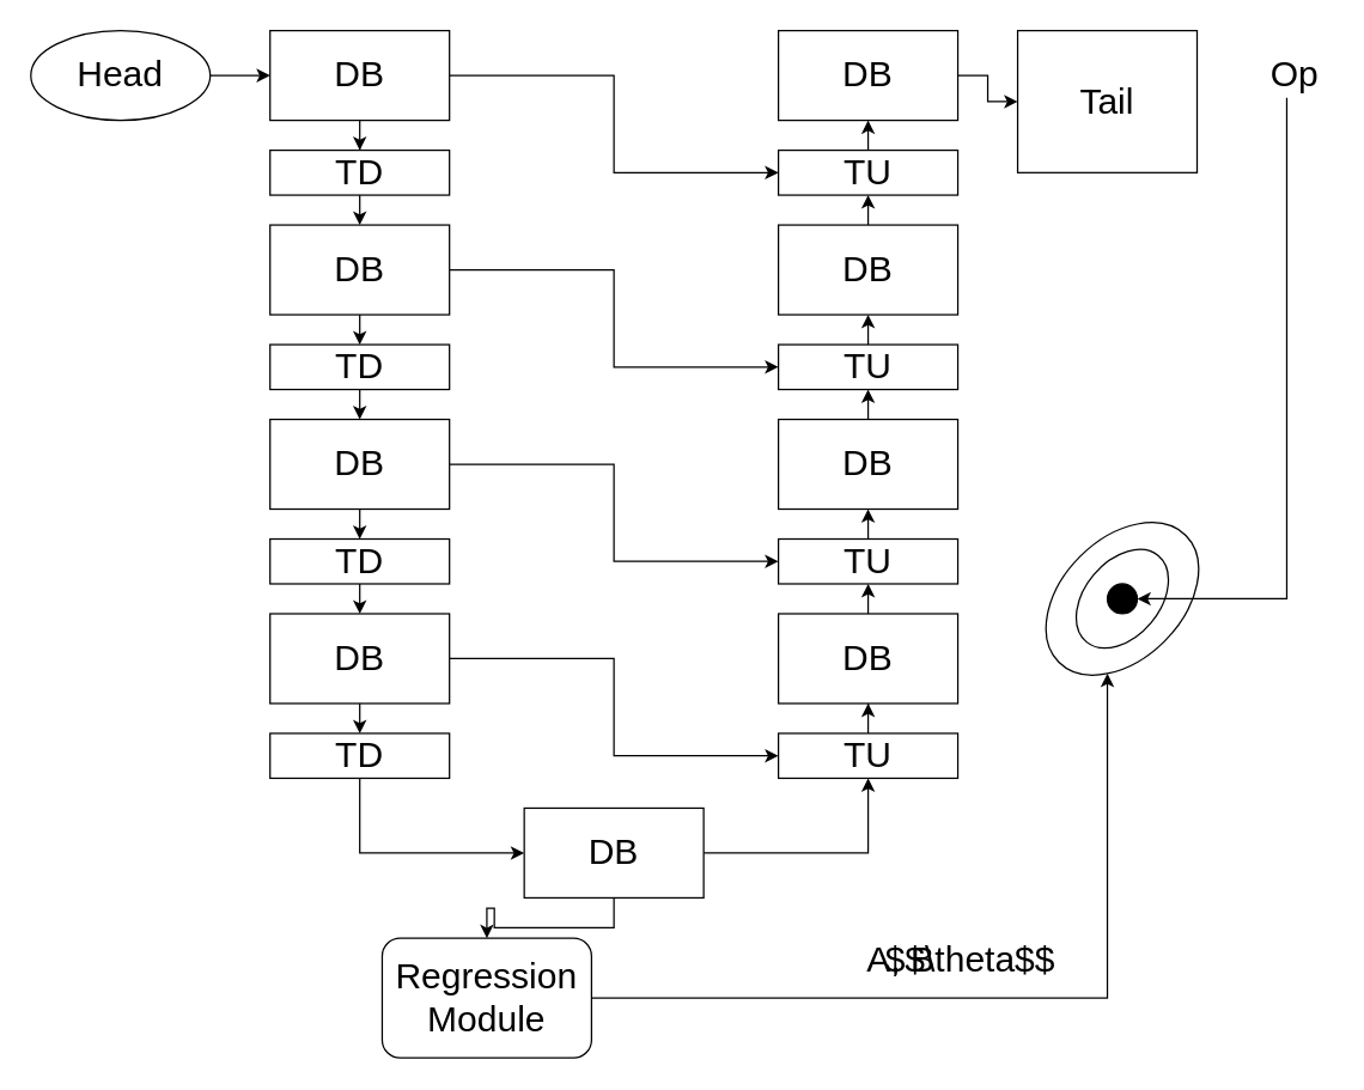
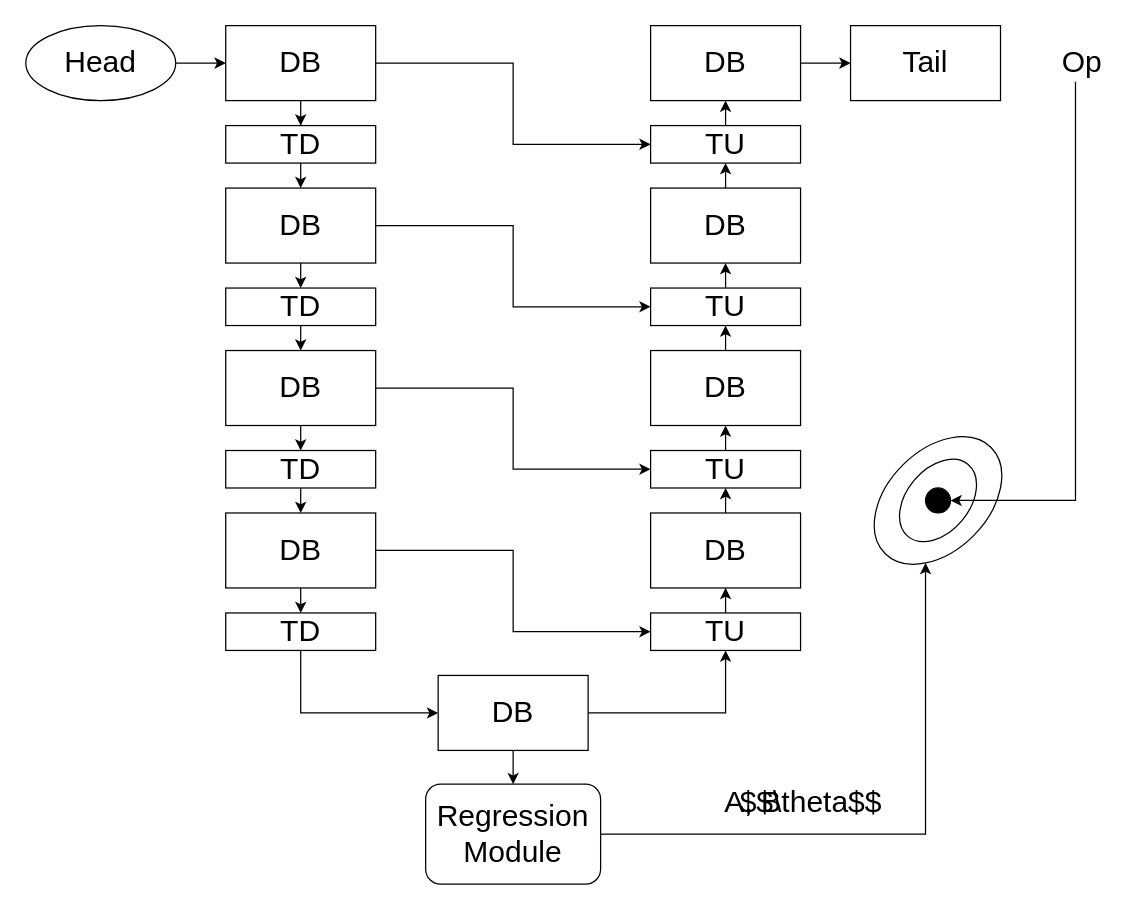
  <mxCell id="0" />
  <mxCell id="1" parent="0" />
  <mxCell id="2" style="edgeStyle=orthogonalEdgeStyle;rounded=0;orthogonalLoop=1;jettySize=auto;html=1;fontSize=24;" parent="1" source="3" target="6" edge="1"><mxGeometry relative="1" as="geometry" /></mxCell>
  <mxCell id="3" value="Head&lt;br style=&quot;font-size: 24px;&quot;&gt;" style="ellipse;whiteSpace=wrap;html=1;fontSize=24;" parent="1" vertex="1"><mxGeometry x="20" y="20" width="120" height="60" as="geometry" /></mxCell>
  <mxCell id="4" style="edgeStyle=orthogonalEdgeStyle;rounded=0;orthogonalLoop=1;jettySize=auto;html=1;entryX=0.5;entryY=0;entryDx=0;entryDy=0;fontSize=24;" parent="1" source="6" target="8" edge="1"><mxGeometry relative="1" as="geometry" /></mxCell>
  <mxCell id="5" style="edgeStyle=orthogonalEdgeStyle;rounded=0;orthogonalLoop=1;jettySize=auto;html=1;exitX=1;exitY=0.5;exitDx=0;exitDy=0;entryX=0;entryY=0.5;entryDx=0;entryDy=0;fontSize=24;" parent="1" source="6" target="40" edge="1"><mxGeometry relative="1" as="geometry"><mxPoint x="430" y="120" as="targetPoint" /></mxGeometry></mxCell>
  <mxCell id="6" value="DB" style="rounded=0;whiteSpace=wrap;html=1;fontSize=24;" parent="1" vertex="1"><mxGeometry x="180" y="20" width="120" height="60" as="geometry" /></mxCell>
  <mxCell id="7" style="edgeStyle=orthogonalEdgeStyle;rounded=0;orthogonalLoop=1;jettySize=auto;html=1;exitX=0.5;exitY=1;exitDx=0;exitDy=0;entryX=0.5;entryY=0;entryDx=0;entryDy=0;fontSize=24;" parent="1" source="8" target="11" edge="1"><mxGeometry relative="1" as="geometry" /></mxCell>
  <mxCell id="8" value="TD" style="rounded=0;whiteSpace=wrap;html=1;fontSize=24;" parent="1" vertex="1"><mxGeometry x="180" y="100" width="120" height="30" as="geometry" /></mxCell>
  <mxCell id="9" style="edgeStyle=orthogonalEdgeStyle;rounded=0;orthogonalLoop=1;jettySize=auto;html=1;exitX=0.5;exitY=1;exitDx=0;exitDy=0;entryX=0.5;entryY=0;entryDx=0;entryDy=0;fontSize=24;" parent="1" source="11" target="13" edge="1"><mxGeometry relative="1" as="geometry" /></mxCell>
  <mxCell id="10" style="edgeStyle=orthogonalEdgeStyle;rounded=0;orthogonalLoop=1;jettySize=auto;html=1;entryX=0;entryY=0.5;entryDx=0;entryDy=0;fontSize=24;" parent="1" source="11" target="36" edge="1"><mxGeometry relative="1" as="geometry" /></mxCell>
  <mxCell id="11" value="DB" style="rounded=0;whiteSpace=wrap;html=1;fontSize=24;" parent="1" vertex="1"><mxGeometry x="180" y="150" width="120" height="60" as="geometry" /></mxCell>
  <mxCell id="12" style="edgeStyle=orthogonalEdgeStyle;rounded=0;orthogonalLoop=1;jettySize=auto;html=1;exitX=0.5;exitY=1;exitDx=0;exitDy=0;entryX=0.5;entryY=0;entryDx=0;entryDy=0;fontSize=24;" parent="1" source="13" target="16" edge="1"><mxGeometry relative="1" as="geometry" /></mxCell>
  <mxCell id="13" value="TD" style="rounded=0;whiteSpace=wrap;html=1;fontSize=24;" parent="1" vertex="1"><mxGeometry x="180" y="230" width="120" height="30" as="geometry" /></mxCell>
  <mxCell id="14" style="edgeStyle=orthogonalEdgeStyle;rounded=0;orthogonalLoop=1;jettySize=auto;html=1;exitX=0.5;exitY=1;exitDx=0;exitDy=0;entryX=0.5;entryY=0;entryDx=0;entryDy=0;fontSize=24;" parent="1" source="16" target="18" edge="1"><mxGeometry relative="1" as="geometry" /></mxCell>
  <mxCell id="15" style="edgeStyle=orthogonalEdgeStyle;rounded=0;orthogonalLoop=1;jettySize=auto;html=1;entryX=0;entryY=0.5;entryDx=0;entryDy=0;fontSize=24;" parent="1" source="16" target="34" edge="1"><mxGeometry relative="1" as="geometry" /></mxCell>
  <mxCell id="16" value="DB" style="rounded=0;whiteSpace=wrap;html=1;fontSize=24;" parent="1" vertex="1"><mxGeometry x="180" y="280" width="120" height="60" as="geometry" /></mxCell>
  <mxCell id="17" style="edgeStyle=orthogonalEdgeStyle;rounded=0;orthogonalLoop=1;jettySize=auto;html=1;exitX=0.5;exitY=1;exitDx=0;exitDy=0;entryX=0.5;entryY=0;entryDx=0;entryDy=0;fontSize=24;" parent="1" source="18" target="21" edge="1"><mxGeometry relative="1" as="geometry" /></mxCell>
  <mxCell id="18" value="TD" style="rounded=0;whiteSpace=wrap;html=1;fontSize=24;" parent="1" vertex="1"><mxGeometry x="180" y="360" width="120" height="30" as="geometry" /></mxCell>
  <mxCell id="19" style="edgeStyle=orthogonalEdgeStyle;rounded=0;orthogonalLoop=1;jettySize=auto;html=1;exitX=0.5;exitY=1;exitDx=0;exitDy=0;entryX=0.5;entryY=0;entryDx=0;entryDy=0;fontSize=24;" parent="1" source="21" target="23" edge="1"><mxGeometry relative="1" as="geometry" /></mxCell>
  <mxCell id="20" style="edgeStyle=orthogonalEdgeStyle;rounded=0;orthogonalLoop=1;jettySize=auto;html=1;entryX=0;entryY=0.5;entryDx=0;entryDy=0;fontSize=24;" parent="1" source="21" target="30" edge="1"><mxGeometry relative="1" as="geometry" /></mxCell>
  <mxCell id="21" value="DB" style="rounded=0;whiteSpace=wrap;html=1;fontSize=24;" parent="1" vertex="1"><mxGeometry x="180" y="410" width="120" height="60" as="geometry" /></mxCell>
  <mxCell id="22" style="edgeStyle=orthogonalEdgeStyle;rounded=0;orthogonalLoop=1;jettySize=auto;html=1;entryX=0;entryY=0.5;entryDx=0;entryDy=0;exitX=0.5;exitY=1;exitDx=0;exitDy=0;fontSize=24;" parent="1" source="23" target="26" edge="1"><mxGeometry relative="1" as="geometry" /></mxCell>
  <mxCell id="23" value="TD" style="rounded=0;whiteSpace=wrap;html=1;fontSize=24;" parent="1" vertex="1"><mxGeometry x="180" y="490" width="120" height="30" as="geometry" /></mxCell>
  <mxCell id="24" style="edgeStyle=orthogonalEdgeStyle;rounded=0;orthogonalLoop=1;jettySize=auto;html=1;entryX=0.5;entryY=1;entryDx=0;entryDy=0;fontSize=24;" parent="1" source="26" target="30" edge="1"><mxGeometry relative="1" as="geometry" /></mxCell>
  <mxCell id="25" style="edgeStyle=orthogonalEdgeStyle;rounded=0;orthogonalLoop=1;jettySize=auto;html=1;exitX=0.5;exitY=1;exitDx=0;exitDy=0;entryX=0.5;entryY=0;entryDx=0;entryDy=0;fontSize=24;" parent="1" source="26" target="45" edge="1"><mxGeometry relative="1" as="geometry" /></mxCell>
  <mxCell id="26" value="DB" style="rounded=0;whiteSpace=wrap;html=1;fontSize=24;" parent="1" vertex="1"><mxGeometry x="350" y="540" width="120" height="60" as="geometry" /></mxCell>
  <mxCell id="27" style="edgeStyle=orthogonalEdgeStyle;rounded=0;orthogonalLoop=1;jettySize=auto;html=1;exitX=0.5;exitY=0;exitDx=0;exitDy=0;entryX=0.5;entryY=1;entryDx=0;entryDy=0;fontSize=24;" parent="1" source="28" target="34" edge="1"><mxGeometry relative="1" as="geometry" /></mxCell>
  <mxCell id="28" value="DB" style="rounded=0;whiteSpace=wrap;html=1;fontSize=24;" parent="1" vertex="1"><mxGeometry x="520" y="410" width="120" height="60" as="geometry" /></mxCell>
  <mxCell id="29" style="edgeStyle=orthogonalEdgeStyle;rounded=0;orthogonalLoop=1;jettySize=auto;html=1;fontSize=24;" parent="1" source="30" target="28" edge="1"><mxGeometry relative="1" as="geometry" /></mxCell>
  <mxCell id="30" value="TU" style="rounded=0;whiteSpace=wrap;html=1;fontSize=24;" parent="1" vertex="1"><mxGeometry x="520" y="490" width="120" height="30" as="geometry" /></mxCell>
  <mxCell id="31" style="edgeStyle=orthogonalEdgeStyle;rounded=0;orthogonalLoop=1;jettySize=auto;html=1;exitX=0.5;exitY=0;exitDx=0;exitDy=0;entryX=0.5;entryY=1;entryDx=0;entryDy=0;fontSize=24;" parent="1" source="32" target="36" edge="1"><mxGeometry relative="1" as="geometry" /></mxCell>
  <mxCell id="32" value="DB" style="rounded=0;whiteSpace=wrap;html=1;fontSize=24;" parent="1" vertex="1"><mxGeometry x="520" y="280" width="120" height="60" as="geometry" /></mxCell>
  <mxCell id="33" style="edgeStyle=orthogonalEdgeStyle;rounded=0;orthogonalLoop=1;jettySize=auto;html=1;exitX=0.5;exitY=0;exitDx=0;exitDy=0;entryX=0.5;entryY=1;entryDx=0;entryDy=0;fontSize=24;" parent="1" source="34" target="32" edge="1"><mxGeometry relative="1" as="geometry" /></mxCell>
  <mxCell id="34" value="TU" style="rounded=0;whiteSpace=wrap;html=1;fontSize=24;" parent="1" vertex="1"><mxGeometry x="520" y="360" width="120" height="30" as="geometry" /></mxCell>
  <mxCell id="35" style="edgeStyle=orthogonalEdgeStyle;rounded=0;orthogonalLoop=1;jettySize=auto;html=1;exitX=0.5;exitY=0;exitDx=0;exitDy=0;entryX=0.5;entryY=1;entryDx=0;entryDy=0;fontSize=24;" parent="1" source="36" target="38" edge="1"><mxGeometry relative="1" as="geometry" /></mxCell>
  <mxCell id="36" value="TU" style="rounded=0;whiteSpace=wrap;html=1;fontSize=24;" parent="1" vertex="1"><mxGeometry x="520" y="230" width="120" height="30" as="geometry" /></mxCell>
  <mxCell id="37" style="edgeStyle=orthogonalEdgeStyle;rounded=0;orthogonalLoop=1;jettySize=auto;html=1;exitX=0.5;exitY=0;exitDx=0;exitDy=0;entryX=0.5;entryY=1;entryDx=0;entryDy=0;fontSize=24;" parent="1" source="38" target="40" edge="1"><mxGeometry relative="1" as="geometry" /></mxCell>
  <mxCell id="38" value="DB" style="rounded=0;whiteSpace=wrap;html=1;fontSize=24;" parent="1" vertex="1"><mxGeometry x="520" y="150" width="120" height="60" as="geometry" /></mxCell>
  <mxCell id="39" style="edgeStyle=orthogonalEdgeStyle;rounded=0;orthogonalLoop=1;jettySize=auto;html=1;exitX=0.5;exitY=0;exitDx=0;exitDy=0;entryX=0.5;entryY=1;entryDx=0;entryDy=0;fontSize=24;" parent="1" source="40" target="42" edge="1"><mxGeometry relative="1" as="geometry" /></mxCell>
  <mxCell id="40" value="TU" style="rounded=0;whiteSpace=wrap;html=1;fontSize=24;" parent="1" vertex="1"><mxGeometry x="520" y="100" width="120" height="30" as="geometry" /></mxCell>
  <mxCell id="41" style="edgeStyle=orthogonalEdgeStyle;rounded=0;orthogonalLoop=1;jettySize=auto;html=1;fontSize=24;" parent="1" source="42" target="43" edge="1"><mxGeometry relative="1" as="geometry" /></mxCell>
  <mxCell id="42" value="DB" style="rounded=0;whiteSpace=wrap;html=1;fontSize=24;" parent="1" vertex="1"><mxGeometry x="520" y="20" width="120" height="60" as="geometry" /></mxCell>
- <mxCell id="43" value="Tail" style="rounded=0;whiteSpace=wrap;html=1;fontSize=24;" parent="1" vertex="1"><mxGeometry x="680" y="20" width="120" height="95" as="geometry" /></mxCell>
+ <mxCell id="43" value="Tail" style="rounded=0;whiteSpace=wrap;html=1;fontSize=24;" parent="1" vertex="1"><mxGeometry x="680" y="20" width="120" height="60" as="geometry" /></mxCell>
  <mxCell id="44" style="edgeStyle=orthogonalEdgeStyle;rounded=0;orthogonalLoop=1;jettySize=auto;html=1;entryX=0;entryY=1;entryDx=0;entryDy=0;fontSize=24;" parent="1" source="45" target="46" edge="1"><mxGeometry relative="1" as="geometry" /></mxCell>
- <mxCell id="45" value="Regression&lt;br style=&quot;font-size: 24px;&quot;&gt;Module" style="rounded=1;whiteSpace=wrap;html=1;fontSize=24;" parent="1" vertex="1"><mxGeometry x="255" y="627" width="140" height="80" as="geometry" /></mxCell>
+ <mxCell id="45" value="Regression&lt;br style=&quot;font-size: 24px;&quot;&gt;Module" style="rounded=1;whiteSpace=wrap;html=1;fontSize=24;" parent="1" vertex="1"><mxGeometry x="340" y="627" width="140" height="80" as="geometry" /></mxCell>
  <mxCell id="46" value="" style="ellipse;whiteSpace=wrap;html=1;rotation=-45;fontSize=24;" parent="1" vertex="1"><mxGeometry x="690" y="360" width="120" height="80" as="geometry" /></mxCell>
  <mxCell id="47" value="" style="ellipse;whiteSpace=wrap;html=1;rotation=-50;fontSize=24;" parent="1" vertex="1"><mxGeometry x="712.5" y="375" width="75" height="50" as="geometry" /></mxCell>
  <mxCell id="48" style="edgeStyle=orthogonalEdgeStyle;rounded=0;orthogonalLoop=1;jettySize=auto;html=1;entryX=1;entryY=0.5;entryDx=0;entryDy=0;fontSize=24;" parent="1" source="49" target="50" edge="1"><mxGeometry relative="1" as="geometry"><Array as="points"><mxPoint x="860" y="400" /></Array></mxGeometry></mxCell>
  <mxCell id="49" value="Op&lt;br style=&quot;font-size: 24px&quot;&gt;" style="text;html=1;align=center;verticalAlign=middle;resizable=0;points=[];autosize=1;fontSize=24;" parent="1" vertex="1"><mxGeometry x="840" y="35" width="50" height="30" as="geometry" /></mxCell>
  <mxCell id="50" value="" style="ellipse;whiteSpace=wrap;html=1;aspect=fixed;fillColor=#000000;fontSize=24;" parent="1" vertex="1"><mxGeometry x="740" y="390" width="20" height="20" as="geometry" /></mxCell>
  <mxCell id="51" value="$$\theta$$" style="text;html=1;align=center;verticalAlign=middle;resizable=0;points=[];autosize=1;fontSize=24;" parent="1" vertex="1"><mxGeometry x="583" y="627" width="130" height="30" as="geometry" /></mxCell>
  <mxCell id="52" value="A, B&amp;nbsp;" style="text;html=1;align=center;verticalAlign=middle;resizable=0;points=[];autosize=1;fontSize=24;" parent="1" vertex="1"><mxGeometry x="570" y="627" width="70" height="30" as="geometry" /></mxCell>
